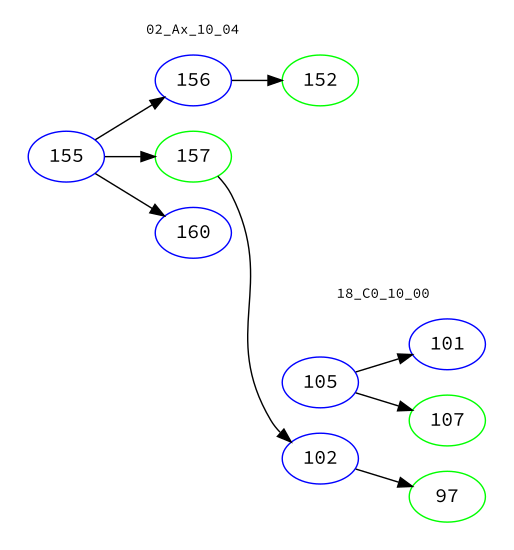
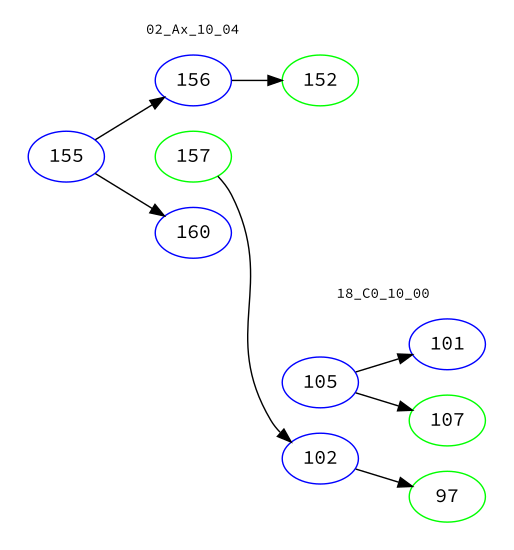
  digraph {
    fontname="Source Code Pro"
    rankdir=LR
    node [color=blue fontname="Source Code Pro"]
    edge [color=black fontname="Source Code Pro"]
    n1 [label=155]
    n2 [label=160]
    n3 [label=156]
    n4 [color=green label=157]
    n5 [color=green label=152]
    n6 [label=105]
    n7 [label=102]
    n8 [color=green label=107]
    n9 [label=101]
    n10 [color=green label=97]
    subgraph cluster_1 {
      color=white
      fontsize=10
      label="02_Ax_10_04"
      n1
      n2
      n3
      n4
      n5
    }
    subgraph cluster_2 {
      color=white
      fontsize=10
      label="18_C0_10_00"
      n6
      n7
      n8
      n9
      n10
    }
    n1 -> n2
    n1 -> n3
-   n1 -> n4
    n3 -> n5
    n4 -> n7
    n6 -> n8
    n6 -> n9
    n7 -> n10
  }
